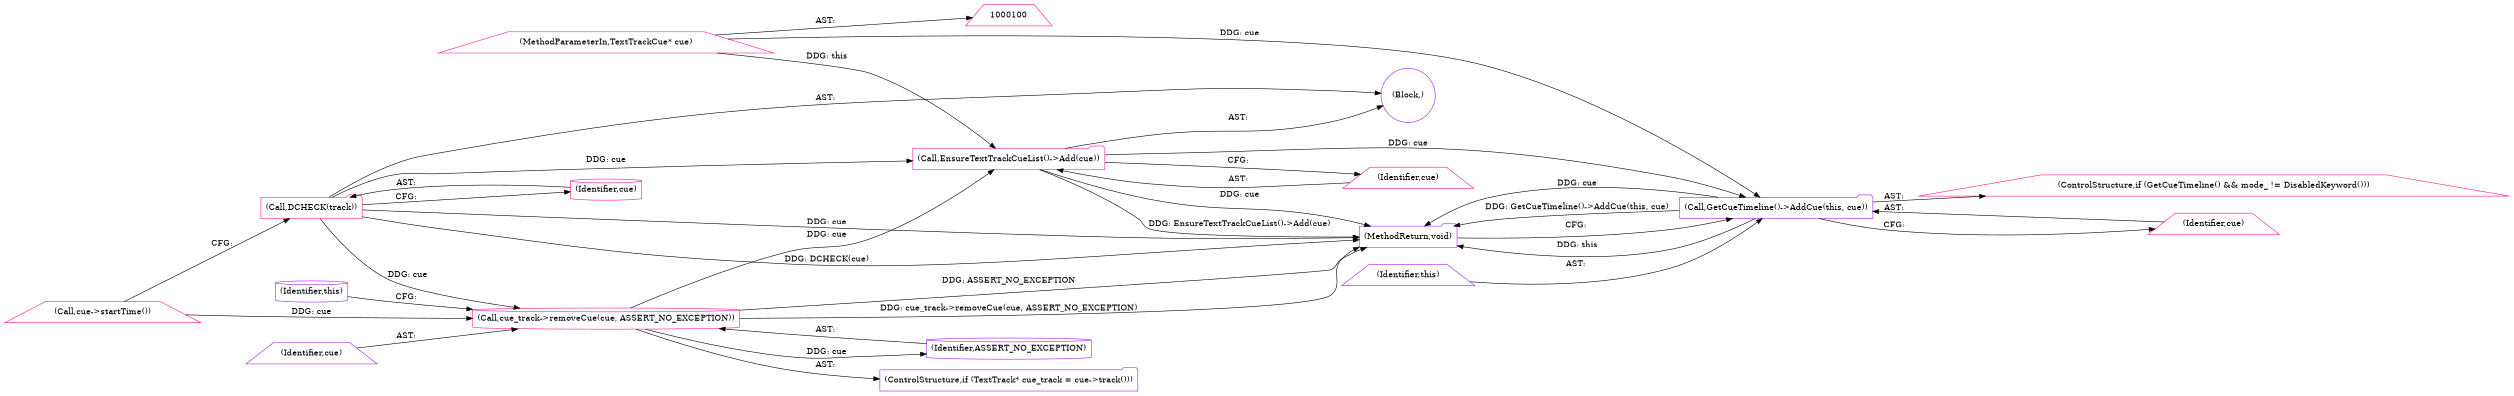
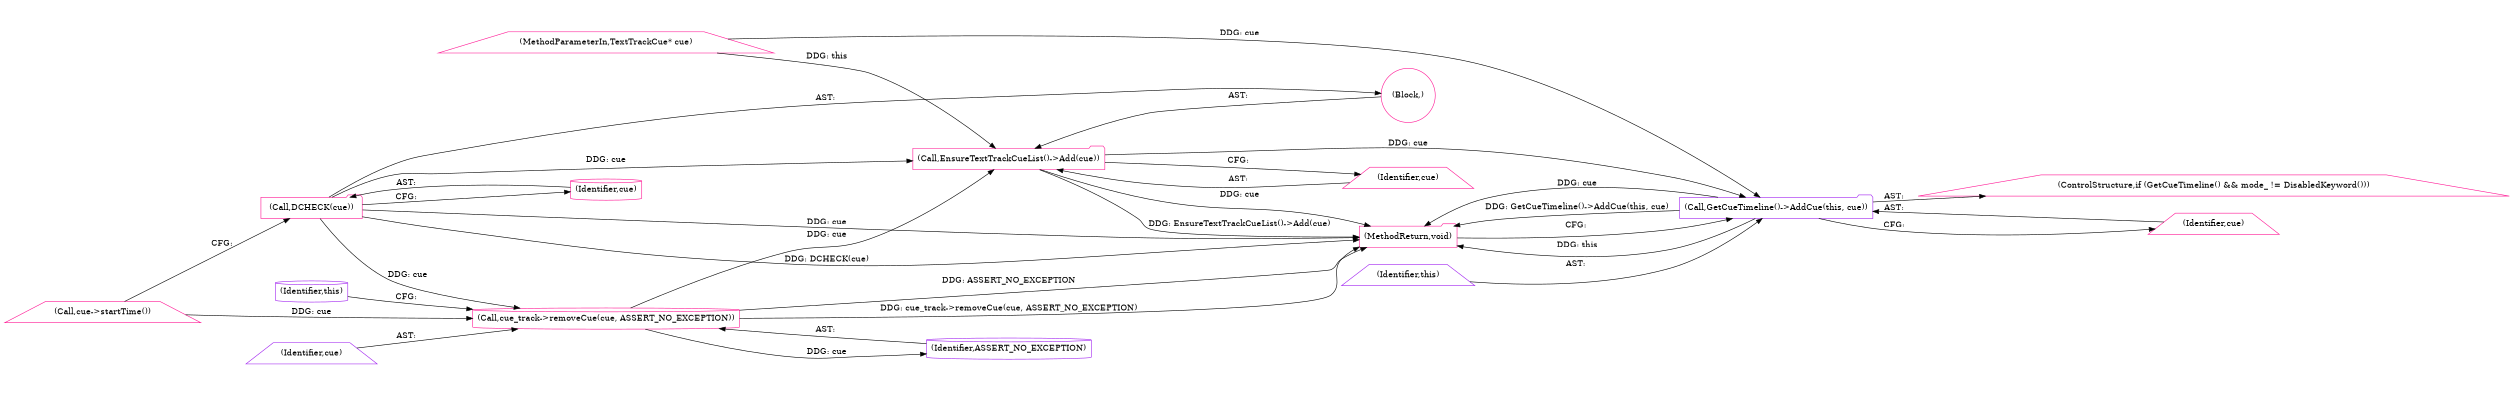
  digraph {
    rankdir=LR
    node [color=deeppink shape=trapezium]
    n1 [label="(Call,cue_track->removeCue(cue, ASSERT_NO_EXCEPTION))" shape=cylinder]
    n2 [label="(Call,EnsureTextTrackCueList()->Add(cue))" shape=folder]
    n3 [color=purple label="(Identifier,ASSERT_NO_EXCEPTION)" shape=cylinder]
-   n4 [color=purple label="(ControlStructure,if (TextTrack* cue_track = cue->track()))" shape=folder]
-   n5 [color=purple label="(MethodReturn,void)" shape=folder]
-   n6 [color=purple label="(Block,)" shape=circle]
+   n5 [label="(MethodReturn,void)" shape=folder]
+   n6 [label="(Block,)" shape=circle]
    n7 [color=purple label="(Call,GetCueTimeline()->AddCue(this, cue))" shape=folder]
    n8 [label="(Identifier,cue)"]
-   n9 [label="(Call,DCHECK(track))" shape=folder]
+   n9 [label="(Call,DCHECK(cue))" shape=folder]
    n10 [label="(Identifier,cue)" shape=cylinder]
    n11 [label="(MethodParameterIn,TextTrackCue* cue)"]
-   1000100
    n13 [label="(ControlStructure,if (GetCueTimeline() && mode_ != DisabledKeyword()))"]
    n14 [label="(Identifier,cue)"]
    n15 [color=purple label="(Identifier,cue)"]
    n16 [color=purple label="(Identifier,this)"]
    n17 [label="(Call,cue->startTime())"]
    n18 [color=purple label="(Identifier,this)" shape=cylinder]
    n1 -> n2 [label="DDG: cue"]
    n1 -> n3 [label="DDG: cue"]
-   n1 -> n4 [label="AST: "]
    n1 -> n5 [label="DDG: cue_track->removeCue(cue, ASSERT_NO_EXCEPTION)"]
    n1 -> n5 [label="DDG: ASSERT_NO_EXCEPTION"]
    n2 -> n5 [label="DDG: cue"]
    n2 -> n5 [label="DDG: EnsureTextTrackCueList()->Add(cue)"]
-   n2 -> n6 [label="AST: "]
+   n6 -> n2 [label="AST: "]
    n2 -> n7 [label="DDG: cue"]
    n2 -> n8 [label="CFG: "]
    n3 -> n1 [label="AST: "]
    n5 -> n7 [label="CFG: "]
    n7 -> n5 [label="DDG: this"]
    n7 -> n5 [label="DDG: cue"]
    n7 -> n5 [label="DDG: GetCueTimeline()->AddCue(this, cue)"]
    n7 -> n13 [label="AST: "]
    n7 -> n14 [label="CFG: "]
    n8 -> n2 [label="AST: "]
    n9 -> n1 [label="DDG: cue"]
    n9 -> n2 [label="DDG: cue"]
    n9 -> n5 [label="DDG: cue"]
    n9 -> n5 [label="DDG: DCHECK(cue)"]
    n9 -> n6 [label="AST: "]
    n9 -> n10 [label="CFG: "]
    n10 -> n9 [label="AST: "]
    n11 -> n2 [label="DDG: this"]
    n11 -> n7 [label="DDG: cue"]
-   n11 -> 1000100 [label="AST: "]
    n14 -> n7 [label="AST: "]
    n15 -> n1 [label="AST: "]
    n16 -> n7 [label="AST: "]
    n17 -> n1 [label="DDG: cue"]
    n17 -> n9 [label="CFG: "]
    n18 -> n1 [label="CFG: "]
  }
